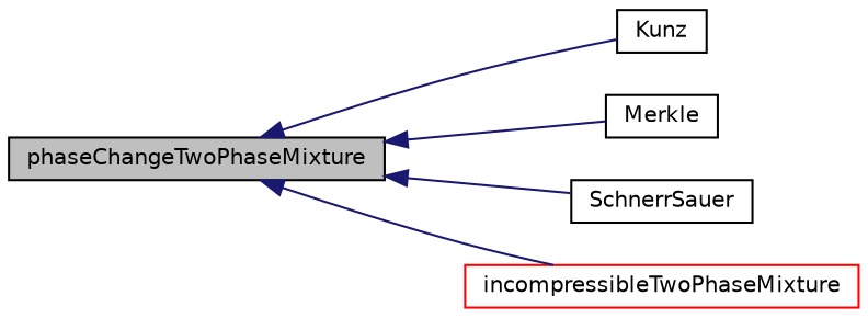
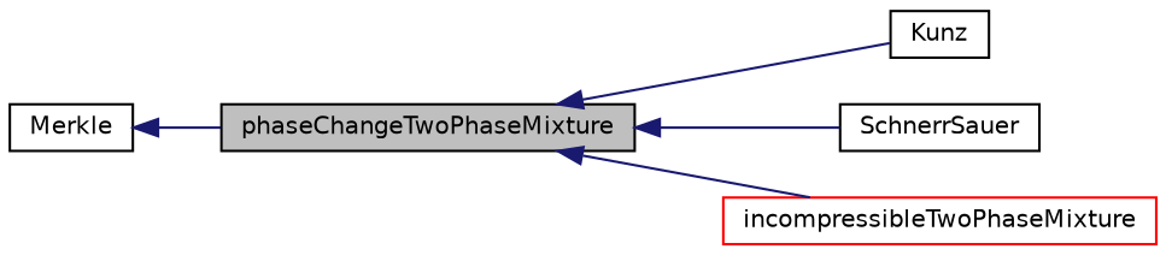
  digraph {
    rankdir=LR
    node [color=black fontname=Helvetica fontsize=10 shape=record]
    edge [color=midnightblue dir=back fontname=Helvetica fontsize=10 labelfontname=Helvetica labelfontsize=10 style=solid]
    n1 [fillcolor=grey75 fontcolor=black height=0.2 label=phaseChangeTwoPhaseMixture style=filled width=0.4]
    n2 [height=0.2 label=Kunz width=0.4]
    n3 [height=0.2 label=Merkle width=0.4]
    n4 [height=0.2 label=SchnerrSauer width=0.4]
    n5 [color=red height=0.2 label=incompressibleTwoPhaseMixture width=0.4]
    n1 -> n2
-   n1 -> n3
+   n3 -> n1
    n1 -> n4
    n1 -> n5
  }
